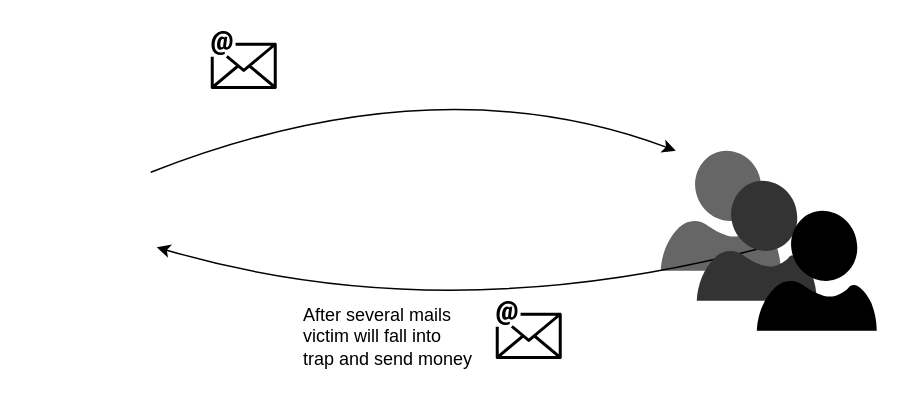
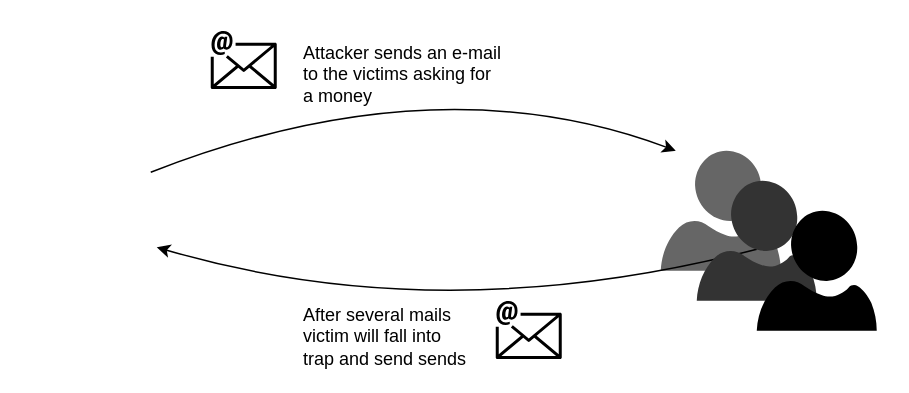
  <mxCell id="0" />
  <mxCell id="1" parent="0" />
  <mxCell id="2" value="" style="shape=image;html=1;verticalAlign=top;verticalLabelPosition=bottom;labelBackgroundColor=#ffffff;imageAspect=0;aspect=fixed;image=https://cdn2.iconfinder.com/data/icons/user-23/128/User_Cybercriminal.png;direction=east;" vertex="1" parent="1"><mxGeometry x="20" y="100" width="80" height="80" as="geometry" /></mxCell>
  <mxCell id="3" value="" style="verticalLabelPosition=bottom;html=1;verticalAlign=top;align=center;strokeColor=none;fillColor=#666666;shape=mxgraph.azure.user;" vertex="1" parent="1"><mxGeometry x="440" y="100" width="80" height="80" as="geometry" /></mxCell>
  <mxCell id="4" value="" style="outlineConnect=0;fontColor=#232F3E;gradientColor=none;fillColor=#000000;strokeColor=none;dashed=0;verticalLabelPosition=bottom;verticalAlign=top;align=center;html=1;fontSize=12;fontStyle=0;aspect=fixed;pointerEvents=1;shape=mxgraph.aws4.email;" vertex="1" parent="1"><mxGeometry x="140" y="20" width="44" height="39" as="geometry" /></mxCell>
  <mxCell id="5" value="" style="curved=1;endArrow=classic;html=1;" edge="1" parent="1"><mxGeometry width="50" height="50" relative="1" as="geometry"><mxPoint x="100" y="114.348" as="sourcePoint" /><mxPoint x="450" y="100" as="targetPoint" /><Array as="points"><mxPoint x="290" y="40" /></Array></mxGeometry></mxCell>
  <mxCell id="6" value="" style="curved=1;endArrow=classic;html=1;" edge="1" parent="1"><mxGeometry width="50" height="50" relative="1" as="geometry"><mxPoint x="504" y="165.6" as="sourcePoint" /><mxPoint x="104" y="164.348" as="targetPoint" /><Array as="points"><mxPoint x="294" y="220" /></Array></mxGeometry></mxCell>
  <mxCell id="7" value="" style="outlineConnect=0;fontColor=#232F3E;gradientColor=none;fillColor=#000000;strokeColor=none;dashed=0;verticalLabelPosition=bottom;verticalAlign=top;align=center;html=1;fontSize=12;fontStyle=0;aspect=fixed;pointerEvents=1;shape=mxgraph.aws4.email;" vertex="1" parent="1"><mxGeometry x="330" y="200" width="44" height="39" as="geometry" /></mxCell>
+ <mxCell id="8" value="Attacker sends an e-mail&lt;br&gt;to the victims asking for&amp;nbsp;&lt;br&gt;a money" style="text;html=1;resizable=0;points=[];autosize=1;align=left;verticalAlign=top;spacingTop=-4;" vertex="1" parent="1"><mxGeometry x="200" y="24.5" width="150" height="40" as="geometry" /></mxCell>
  <mxCell id="9" value="" style="verticalLabelPosition=bottom;html=1;verticalAlign=top;align=center;strokeColor=none;fillColor=#333333;shape=mxgraph.azure.user;fontColor=#33FFFF;" vertex="1" parent="1"><mxGeometry x="464" y="120" width="80" height="80" as="geometry" /></mxCell>
  <mxCell id="10" value="" style="verticalLabelPosition=bottom;html=1;verticalAlign=top;align=center;strokeColor=none;fillColor=#000000;shape=mxgraph.azure.user;fontColor=#33FFFF;" vertex="1" parent="1"><mxGeometry x="504" y="140" width="80" height="80" as="geometry" /></mxCell>
- <mxCell id="11" value="&lt;font color=&quot;#000000&quot;&gt;After several mails&lt;br&gt;victim will fall into&lt;br&gt;trap and send money&lt;br&gt;&lt;/font&gt;" style="text;html=1;resizable=0;points=[];autosize=1;align=left;verticalAlign=top;spacingTop=-4;fontColor=#33FFFF;" vertex="1" parent="1"><mxGeometry x="200" y="200" width="130" height="40" as="geometry" /></mxCell>
+ <mxCell id="11" value="&lt;font color=&quot;#000000&quot;&gt;After several mails&lt;br&gt;victim will fall into&lt;br&gt;trap and send sends&lt;br&gt;&lt;/font&gt;" style="text;html=1;resizable=0;points=[];autosize=1;align=left;verticalAlign=top;spacingTop=-4;fontColor=#33FFFF;" vertex="1" parent="1"><mxGeometry x="200" y="200" width="130" height="40" as="geometry" /></mxCell>
